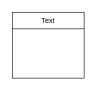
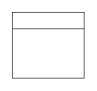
  <mxCell id="0" />
  <mxCell id="1" parent="0" />
  <mxCell id="2" value="" style="rounded=0;whiteSpace=wrap;html=1;" parent="1" vertex="1"><mxGeometry x="20" y="20" width="120" height="110" as="geometry" /></mxCell>
  <mxCell id="3" value="" style="endArrow=none;html=1;entryX=1;entryY=0.25;entryDx=0;entryDy=0;exitX=0;exitY=0.25;exitDx=0;exitDy=0;" parent="1" source="2" target="2" edge="1"><mxGeometry width="50" height="50" relative="1" as="geometry"><mxPoint x="10" y="50" as="sourcePoint" /><mxPoint x="60" y="0" as="targetPoint" /><Array as="points" /></mxGeometry></mxCell>
- <mxCell id="4" value="Text" style="text;html=1;strokeColor=none;fillColor=none;align=center;verticalAlign=middle;whiteSpace=wrap;rounded=0;" parent="1" vertex="1"><mxGeometry x="20" y="20" width="120" height="30" as="geometry" /></mxCell>
